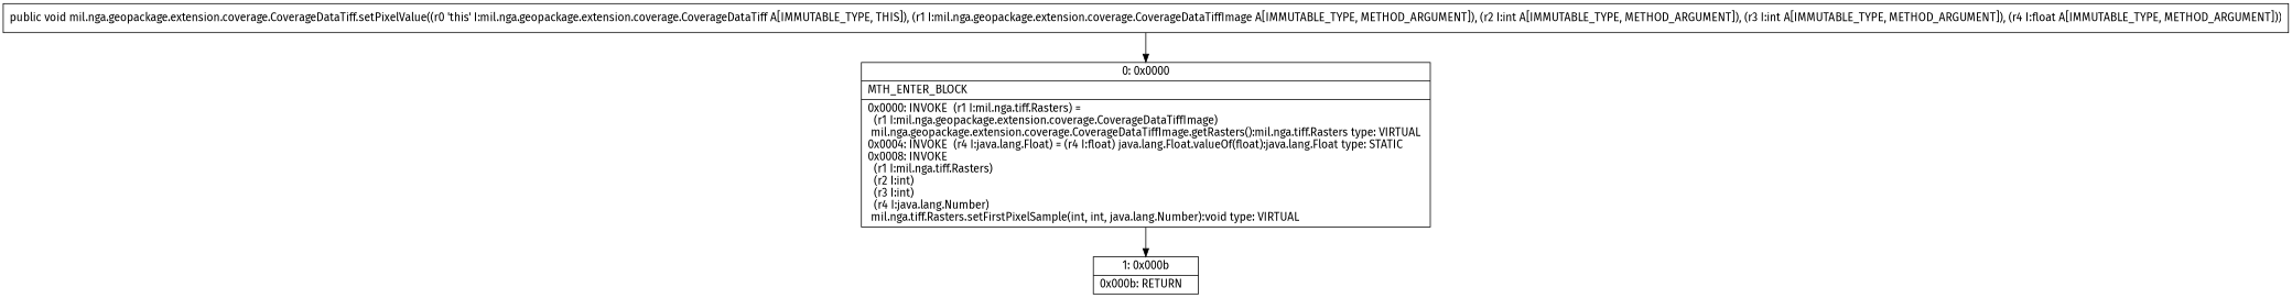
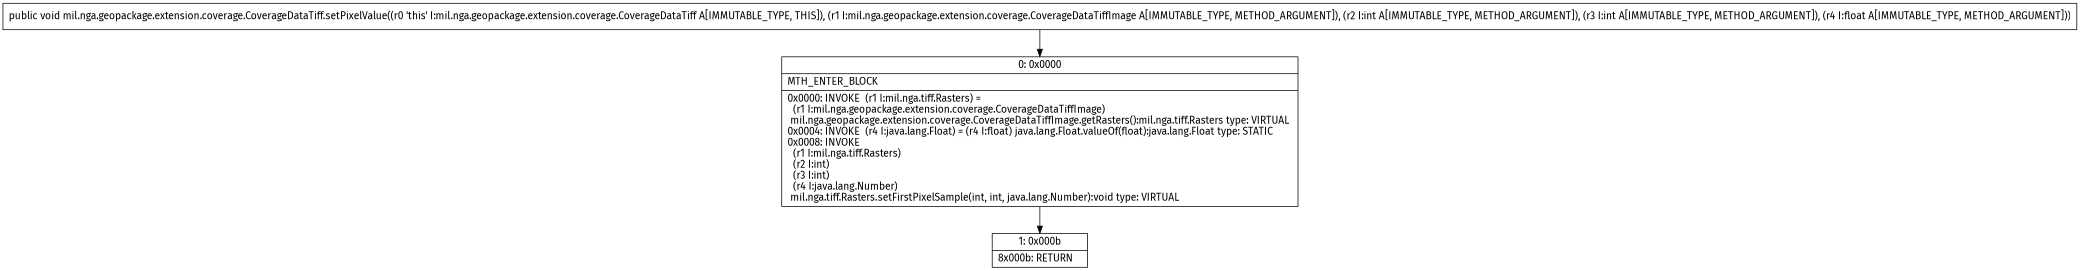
  digraph {
    fontname="Fira Sans"
    node [shape=record fontname="Fira Sans"]
    edge [fontname="Fira Sans"]
    n1 [label="{0\:\ 0x0000|MTH_ENTER_BLOCK\l|0x0000: INVOKE  (r1 I:mil.nga.tiff.Rasters) = \l  (r1 I:mil.nga.geopackage.extension.coverage.CoverageDataTiffImage)\l mil.nga.geopackage.extension.coverage.CoverageDataTiffImage.getRasters():mil.nga.tiff.Rasters type: VIRTUAL \l0x0004: INVOKE  (r4 I:java.lang.Float) = (r4 I:float) java.lang.Float.valueOf(float):java.lang.Float type: STATIC \l0x0008: INVOKE  \l  (r1 I:mil.nga.tiff.Rasters)\l  (r2 I:int)\l  (r3 I:int)\l  (r4 I:java.lang.Number)\l mil.nga.tiff.Rasters.setFirstPixelSample(int, int, java.lang.Number):void type: VIRTUAL \l}"]
-   n2 [label="{1\:\ 0x000b|0x000b: RETURN   \l}"]
+   n2 [label="{1\:\ 0x000b|8x000b: RETURN   \l}"]
    n3 [label="{public void mil.nga.geopackage.extension.coverage.CoverageDataTiff.setPixelValue((r0 'this' I:mil.nga.geopackage.extension.coverage.CoverageDataTiff A[IMMUTABLE_TYPE, THIS]), (r1 I:mil.nga.geopackage.extension.coverage.CoverageDataTiffImage A[IMMUTABLE_TYPE, METHOD_ARGUMENT]), (r2 I:int A[IMMUTABLE_TYPE, METHOD_ARGUMENT]), (r3 I:int A[IMMUTABLE_TYPE, METHOD_ARGUMENT]), (r4 I:float A[IMMUTABLE_TYPE, METHOD_ARGUMENT])) }"]
    n1 -> n2
    n3 -> n1
  }
